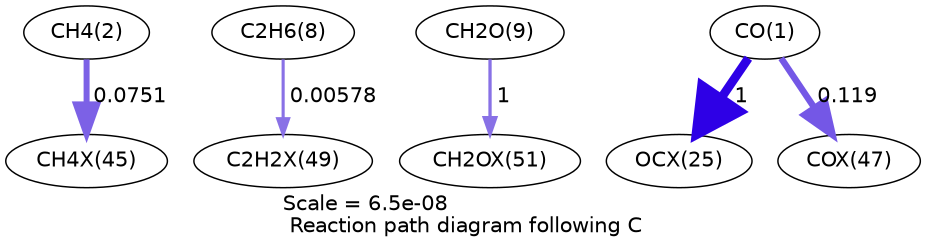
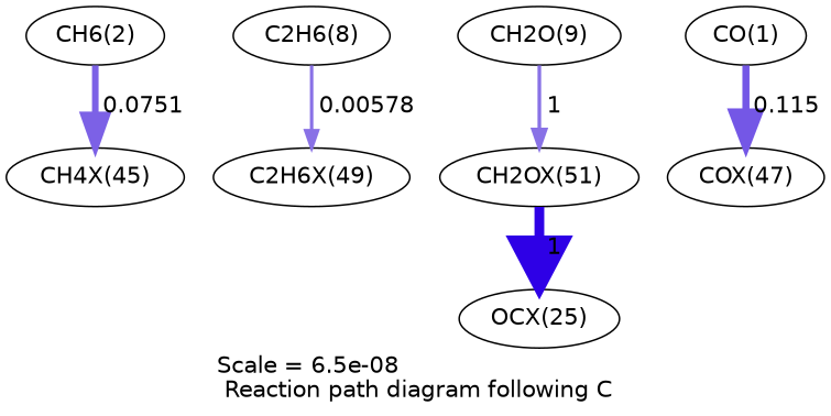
  digraph {
    fontname=Helvetica
    label="Scale = 6.5e-08\l Reaction path diagram following C"
    node [fontname=Helvetica]
    edge [fontname=Helvetica]
-   n1 [label="CH4(2)"]
+   n1 [label="CH6(2)"]
    n2 [label="CH4X(45)"]
    n3 [label="C2H6(8)"]
-   n4 [label="C2H2X(49)"]
+   n4 [label="C2H6X(49)"]
    n5 [label="CH2O(9)"]
    n6 [label="CH2OX(51)"]
    n7 [label="CO(1)"]
    n8 [label="OCX(25)"]
    n9 [label="COX(47)"]
    n1 -> n2 [arrowsize=2.02 color="0.7, 0.575, 0.9" label=" 0.0751" penwidth=4.05]
    n3 -> n4 [arrowsize=1.05 color="0.7, 0.506, 0.9" label=" 0.00578" penwidth=2.11]
    n5 -> n6 [arrowsize=1.12 color="0.7, 0.507, 0.9" label=" 1" penwidth=2.23]
-   n7 -> n8 [arrowsize=3 color="0.7, 1.5, 0.9" label=" 1" penwidth=6]
-   n7 -> n9 [arrowsize=2.2 color="0.7, 0.619, 0.9" label=" 0.119" penwidth=4.39]
+   n6 -> n8 [arrowsize=3 color="0.7, 1.5, 0.9" label=" 1" penwidth=6]
+   n7 -> n9 [arrowsize=2.2 color="0.7, 0.619, 0.9" label=" 0.115" penwidth=4.39]
  }
